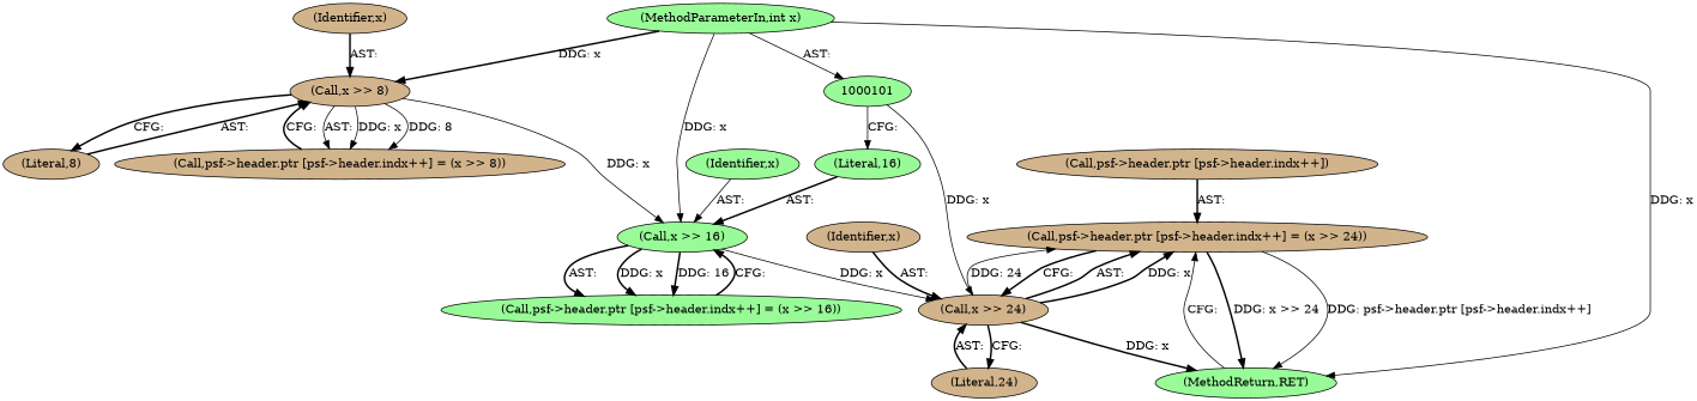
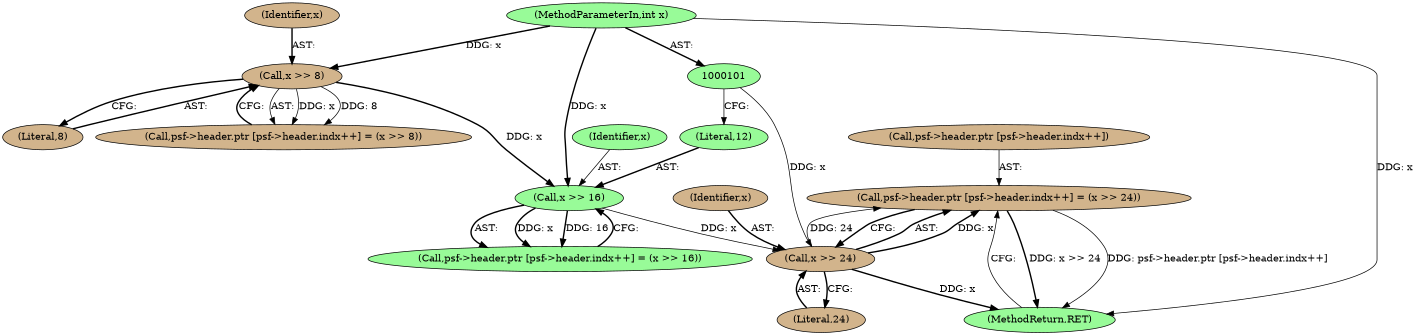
  digraph {
    node [fillcolor=tan style=filled]
    edge [style=bold]
    n1 [label="(Call,psf->header.ptr [psf->header.indx++] = (x >> 24))"]
    n2 [label="(Call,x >> 24)"]
    n3 [fillcolor=palegreen label="(MethodReturn,RET)"]
    n4 [label="(Literal,24)"]
    n5 [fillcolor=palegreen label="(Call,x >> 16)"]
    n6 [fillcolor=palegreen label="(Call,psf->header.ptr [psf->header.indx++] = (x >> 16))"]
-   n7 [fillcolor=palegreen label="(Literal,16)"]
+   n7 [fillcolor=palegreen label="(Literal,12)"]
    n8 [label="(Call,x >> 8)"]
    n9 [label="(Call,psf->header.ptr [psf->header.indx++] = (x >> 8))"]
    n10 [label="(Literal,8)"]
    n11 [fillcolor=palegreen label="(MethodParameterIn,int x)"]
    1000101 [fillcolor=palegreen]
    n13 [fillcolor=palegreen label="(Identifier,x)"]
    n14 [label="(Identifier,x)"]
    n15 [label="(Call,psf->header.ptr [psf->header.indx++])"]
    n16 [label="(Identifier,x)"]
    n1 -> n2 [label="CFG: "]
    n1 -> n3 [label="DDG: x >> 24"]
    n1 -> n3 [label="DDG: psf->header.ptr [psf->header.indx++]" style=solid]
    n2 -> n1 [label="AST: "]
    n2 -> n1 [label="DDG: x"]
    n2 -> n1 [label="DDG: 24" style=solid]
    n2 -> n3 [label="DDG: x"]
    n2 -> n4 [label="CFG: "]
    n3 -> n1 [label="CFG: " style=solid]
    n4 -> n2 [label="AST: "]
    n5 -> n2 [label="DDG: x" style=solid]
    n5 -> n6 [label="AST: "]
    n5 -> n6 [label="DDG: x"]
    n5 -> n6 [label="DDG: 16"]
    n6 -> n5 [label="CFG: "]
    n7 -> n5 [label="AST: "]
-   n8 -> n5 [label="DDG: x" style=solid]
+   n8 -> n5 [label="DDG: x"]
    n8 -> n9 [label="AST: " style=solid]
    n8 -> n9 [label="DDG: x" style=solid]
    n8 -> n9 [label="DDG: 8" style=solid]
    n8 -> n10 [label="CFG: "]
    n9 -> n8 [label="CFG: "]
    n10 -> n8 [label="AST: "]
    n11 -> n3 [label="DDG: x" style=solid]
-   n11 -> n5 [label="DDG: x" style=solid]
+   n11 -> n5 [label="DDG: x"]
    n11 -> n8 [label="DDG: x"]
-   n11 -> 1000101 [label="AST: " style=solid]
+   n11 -> 1000101 [label="AST: "]
    1000101 -> n2 [label="DDG: x" style=solid]
    1000101 -> n7 [label="CFG: " style=solid]
    n13 -> n5 [label="AST: " style=solid]
    n14 -> n2 [label="AST: "]
-   n15 -> n1 [label="AST: "]
+   n15 -> n1 [label="AST: " style=solid]
    n16 -> n8 [label="AST: "]
  }
